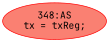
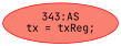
  strict digraph {
    fontname="JetBrains Mono"
-   n1 [ast="<pyverilog.vparser.ast.Assign object at 0x7fc3769af810>" def_var="['tx']" fillcolor=salmon label="348:AS\ntx = txReg;" statements="[]" style=filled typ=Assign use_var="['txReg']" color=red fontname="JetBrains Mono"]
+   n1 [ast="<pyverilog.vparser.ast.Assign object at 0x7fc3769af810>" def_var="['tx']" fillcolor=salmon label="343:AS\ntx = txReg;" statements="[]" style=filled typ=Assign use_var="['txReg']" color=red fontname="JetBrains Mono"]
  }
